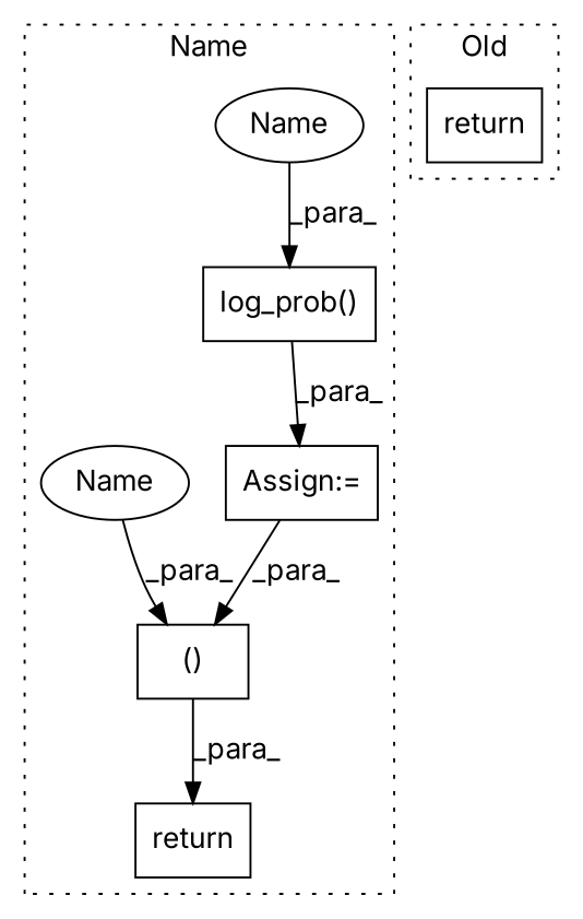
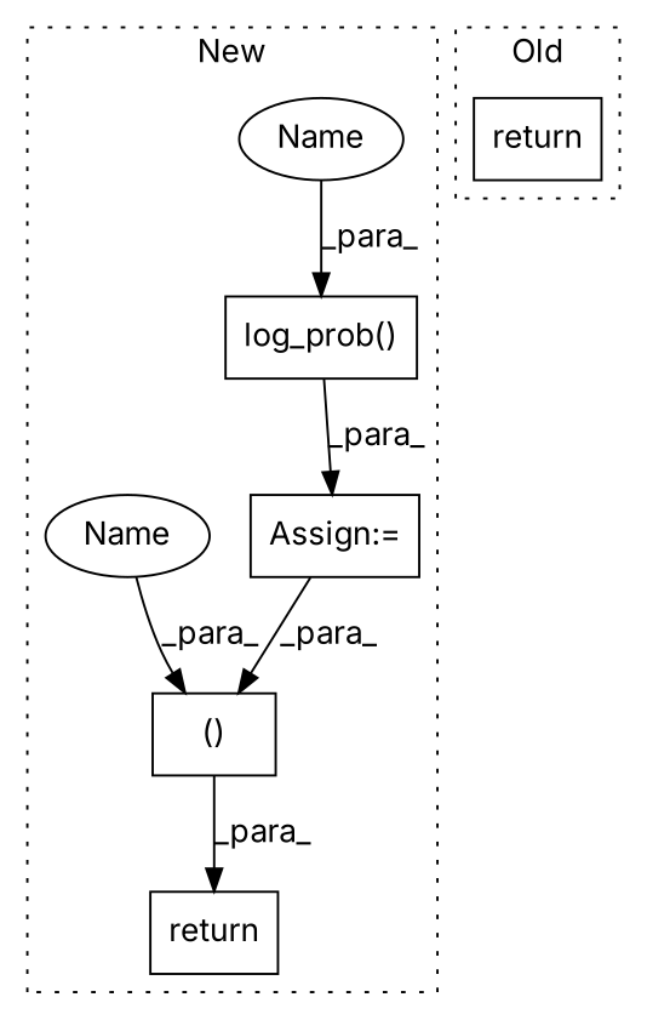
  digraph {
    fontname=Inter
    node [a=93 l=3 shape=box fontname=Inter]
    edge [fontname=Inter]
    n1 [a=75 l="14,1" label="log_prob()" s="1361,1378"]
    n2 [l=7 label=return s=1388]
    n3 [a=68 label="Assign:=" s=1358]
    n4 [a=54 l=27 label="()" s=1398]
    n5 [a=87 label=Name s=1375 shape=ellipse]
    n6 [a=87 label=Name s=1395 shape=ellipse]
    n7 [l=7 label=return s=985]
    subgraph cluster_1 {
-     label=Name
+     label=New
      style=dotted
      n1
      n2
      n3
      n4
      n5
      n6
    }
    subgraph cluster_2 {
      label=Old
      style=dotted
      n7
    }
    n1 -> n3 [label=_para_]
    n3 -> n4 [label=_para_]
    n4 -> n2 [label=_para_]
    n5 -> n1 [label=_para_]
    n6 -> n4 [label=_para_]
  }
